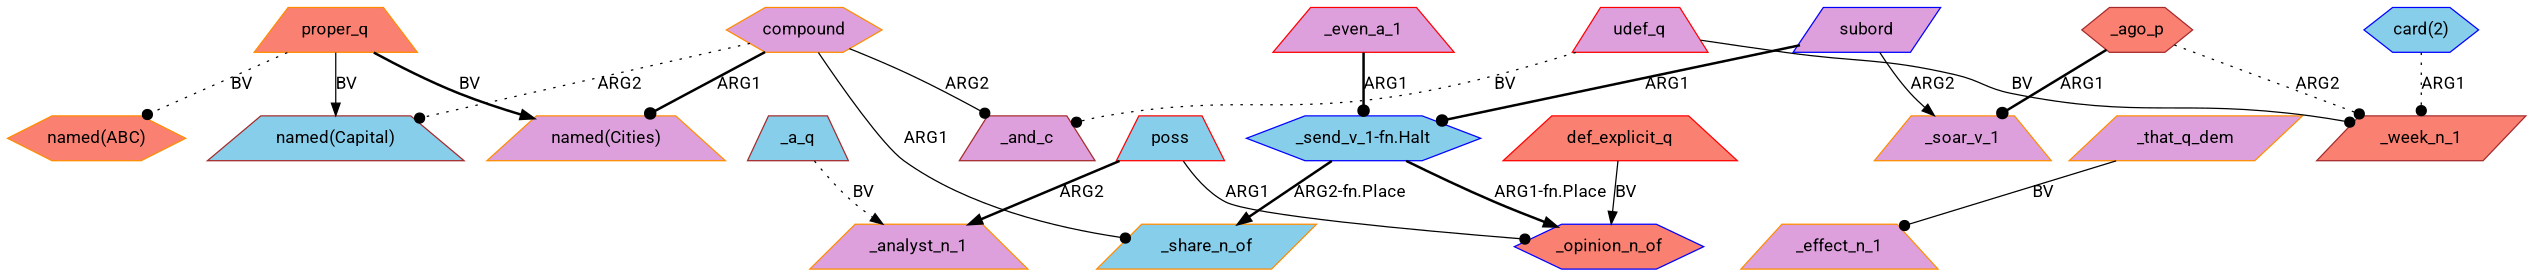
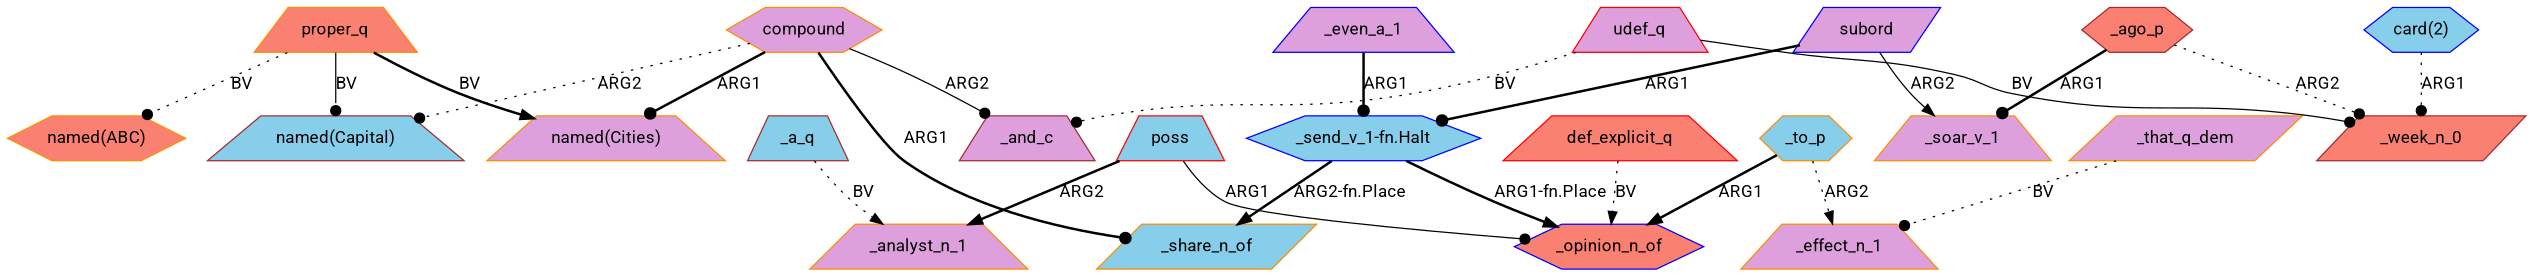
  digraph {
    fontname=Roboto
    node [color=darkorange fillcolor=plum fontname=Roboto shape=trapezium style=filled]
    edge [arrowhead=dot fontname=Roboto style=bold]
    proper_q [fillcolor=salmon]
    "named(Cities)"
    "named(Capital)" [color=brown fillcolor=skyblue]
    "named(ABC)" [fillcolor=salmon shape=hexagon]
    compound [shape=hexagon]
    _share_n_of [fillcolor=skyblue shape=parallelogram]
    _and_c [color=brown]
    poss [color=red fillcolor=skyblue]
    _opinion_n_of [color=blue fillcolor=salmon shape=hexagon]
    _analyst_n_1
    _that_q_dem [shape=parallelogram]
    _effect_n_1
    _ago_p [color=brown fillcolor=salmon shape=hexagon]
    _soar_v_1
-   _week_n_1 [color=brown fillcolor=salmon shape=parallelogram]
+   _week_n_1 [color=brown fillcolor=salmon shape=parallelogram label=_week_n_0]
    udef_q [color=red]
    def_explicit_q [color=red fillcolor=salmon]
    _a_q [color=brown fillcolor=skyblue]
    subord [color=blue shape=parallelogram]
    "_send_v_1-fn.Halt" [color=blue fillcolor=skyblue shape=hexagon]
+   _to_p [fillcolor=skyblue shape=hexagon]
    "card(2)" [color=blue fillcolor=skyblue shape=hexagon]
-   _even_a_1 [color=red]
+   _even_a_1 [color=blue]
    proper_q -> "named(Cities)" [arrowhead=normal label=BV]
-   proper_q -> "named(Capital)" [arrowhead=normal label=BV style=solid]
+   proper_q -> "named(Capital)" [label=BV style=solid]
    proper_q -> "named(ABC)" [label=BV style=dotted]
    compound -> "named(Cities)" [label=ARG1]
    compound -> "named(Capital)" [label=ARG2 style=dotted]
-   compound -> _share_n_of [label=ARG1 style=solid]
+   compound -> _share_n_of [label=ARG1]
    compound -> _and_c [label=ARG2 style=solid]
    poss -> _opinion_n_of [label=ARG1 style=solid]
    poss -> _analyst_n_1 [arrowhead=normal label=ARG2]
-   _that_q_dem -> _effect_n_1 [label=BV style=solid]
+   _that_q_dem -> _effect_n_1 [label=BV style=dotted]
    _ago_p -> _soar_v_1 [label=ARG1]
    _ago_p -> _week_n_1 [label=ARG2 style=dotted]
    udef_q -> _and_c [label=BV style=dotted]
    udef_q -> _week_n_1 [label=BV style=solid]
-   def_explicit_q -> _opinion_n_of [arrowhead=normal label=BV style=solid]
+   def_explicit_q -> _opinion_n_of [arrowhead=normal label=BV style=dotted]
    _a_q -> _analyst_n_1 [arrowhead=normal label=BV style=dotted]
    subord -> _soar_v_1 [arrowhead=normal label=ARG2 style=solid]
    subord -> "_send_v_1-fn.Halt" [label=ARG1]
    "_send_v_1-fn.Halt" -> _share_n_of [arrowhead=normal label="ARG2-fn.Place"]
    "_send_v_1-fn.Halt" -> _opinion_n_of [arrowhead=normal label="ARG1-fn.Place"]
+   _to_p -> _opinion_n_of [arrowhead=normal label=ARG1]
+   _to_p -> _effect_n_1 [arrowhead=normal label=ARG2 style=dotted]
    "card(2)" -> _week_n_1 [label=ARG1 style=dotted]
    _even_a_1 -> "_send_v_1-fn.Halt" [label=ARG1]
  }
